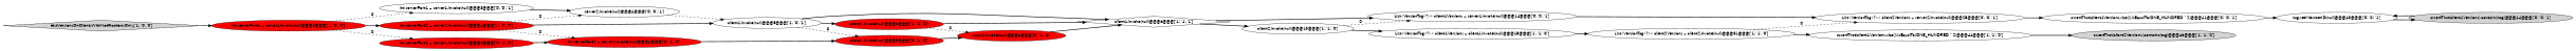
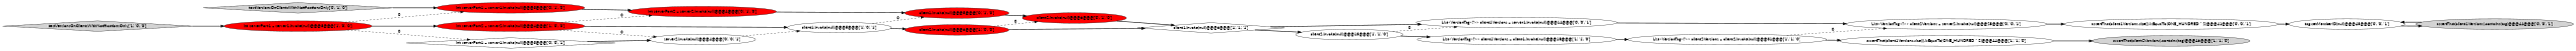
  digraph {
    fontname=Lato
    rankdir=LR
    node [fillcolor=white fontname=Lato shape=ellipse style=filled]
    edge [fontname=Lato style=bold]
    n1 [fillcolor=red label="int serverPort2 = server2.invoke(null)@@@4@@@['1', '0', '0']"]
    n2 [label="client1.invoke(null)@@@5@@@['1', '0', '1']"]
    n3 [label="server2.invoke(null)@@@4@@@['0', '0', '1']"]
    n4 [fillcolor=red label="int serverPort2 = server2.invoke(null)@@@4@@@['0', '1', '0']"]
    n5 [fillcolor=red label="client1.invoke(null)@@@5@@@['0', '1', '0']"]
    n6 [fillcolor=red label="client2.invoke(null)@@@6@@@['1', '0', '0']"]
    n7 [label="client1.invoke(null)@@@6@@@['1', '1', '1']" shape=diamond]
+   n8 [fillcolor=lightgray label="testVersionsOnClientsWithNotificationsOnly['0', '1', '0']" shape=diamond]
    n9 [fillcolor=red label="int serverPort1 = server1.invoke(null)@@@3@@@['0', '1', '0']"]
    n10 [label="List<VersionTag<?>> client1Versions = client1.invoke(null)@@@18@@@['1', '1', '0']"]
    n11 [label="List<VersionTag<?>> client2Versions = client2.invoke(null)@@@31@@@['1', '1', '0']"]
    n12 [label="List<VersionTag<?>> client2Versions = server2.invoke(null)@@@28@@@['0', '0', '1']"]
    n13 [label="assertThat(client1Versions.size()).isEqualTo(ONE_HUNDRED * 2)@@@44@@@['1', '1', '0']"]
    n14 [label="assertThat(client1Versions.size()).isEqualTo(ONE_HUNDRED * 2)@@@41@@@['0', '0', '1']"]
    n15 [label="tag.setMemberID(null)@@@43@@@['0', '0', '1']"]
    n16 [fillcolor=lightgray label="assertThat(client2Versions).contains(tag)@@@46@@@['1', '1', '0']"]
-   n17 [label="int serverPort1 = server1.invoke(null)@@@3@@@['0', '0', '1']"]
+   n17 [label="int serverPort1 = server1.invoke(null)@@@3@@@['0', '0', '1']" shape=diamond]
    n18 [label="List<VersionTag<?>> client1Versions = server1.invoke(null)@@@14@@@['0', '0', '1']"]
    n19 [fillcolor=red label="int serverPort1 = server1.invoke(null)@@@3@@@['1', '0', '0']"]
    n20 [label="client2.invoke(null)@@@13@@@['1', '1', '0']"]
    n21 [fillcolor=lightgray label="assertThat(client1Versions).contains(tag)@@@44@@@['0', '0', '1']"]
    n22 [fillcolor=lightgray label="testVersionsOnClientsWithNotificationsOnly['1', '0', '0']" shape=diamond]
    n23 [fillcolor=red label="client2.invoke(null)@@@6@@@['0', '1', '0']"]
    n1 -> n2
    n1 -> n3 [label=0 style=dashed]
    n1 -> n4 [label=0 style=dashed]
    n2 -> n5 [label=0 style=dashed]
    n2 -> n6
-   n2 -> n7
    n3 -> n2 [style=dashed]
    n4 -> n5
    n5 -> n23
    n6 -> n7
    n6 -> n23 [label=0 style=dashed]
    n7 -> n18
    n7 -> n20
+   n8 -> n9
    n9 -> n4
    n10 -> n11
    n11 -> n12 [label=0 style=dashed]
    n11 -> n13
    n12 -> n14
    n13 -> n16
    n14 -> n15
    n15 -> n21
    n17 -> n3
    n18 -> n12
    n19 -> n1
    n19 -> n9 [label=0 style=dashed]
    n19 -> n17 [label=0 style=dashed]
    n20 -> n10
    n20 -> n18 [label=0 style=dashed]
    n21 -> n15
    n22 -> n19
    n23 -> n7
  }
